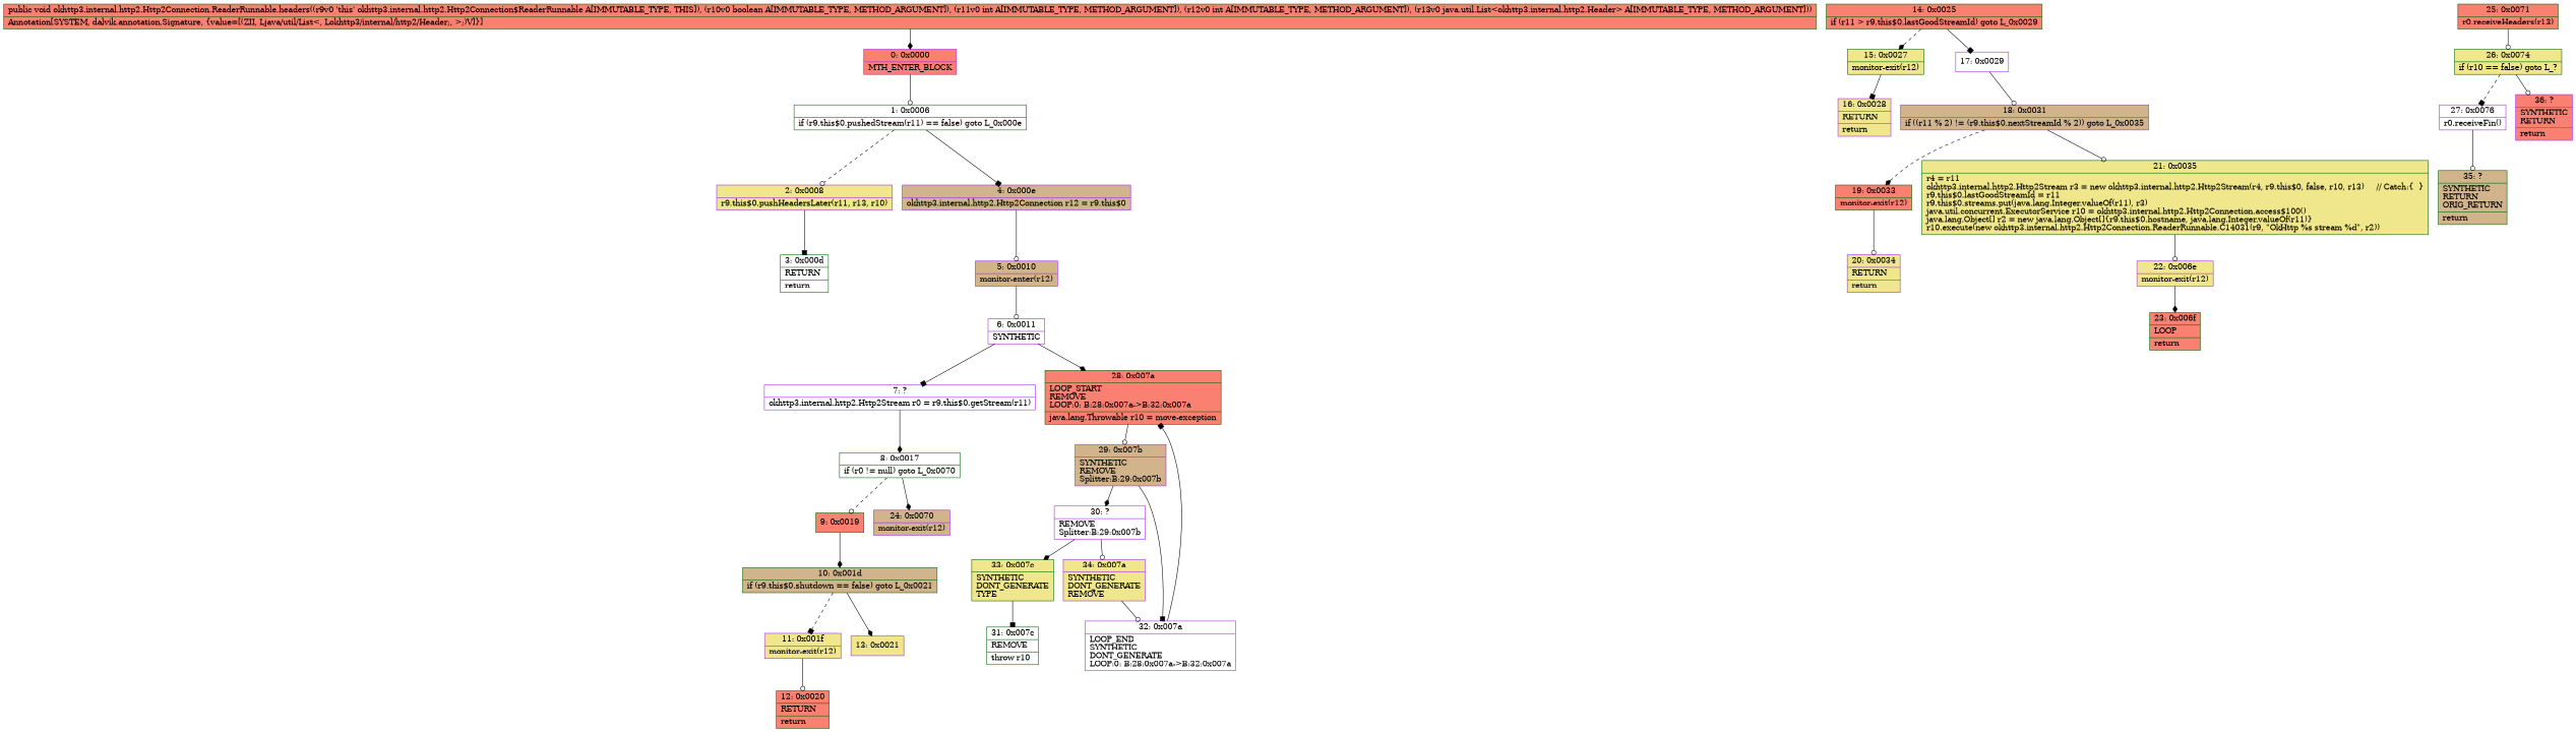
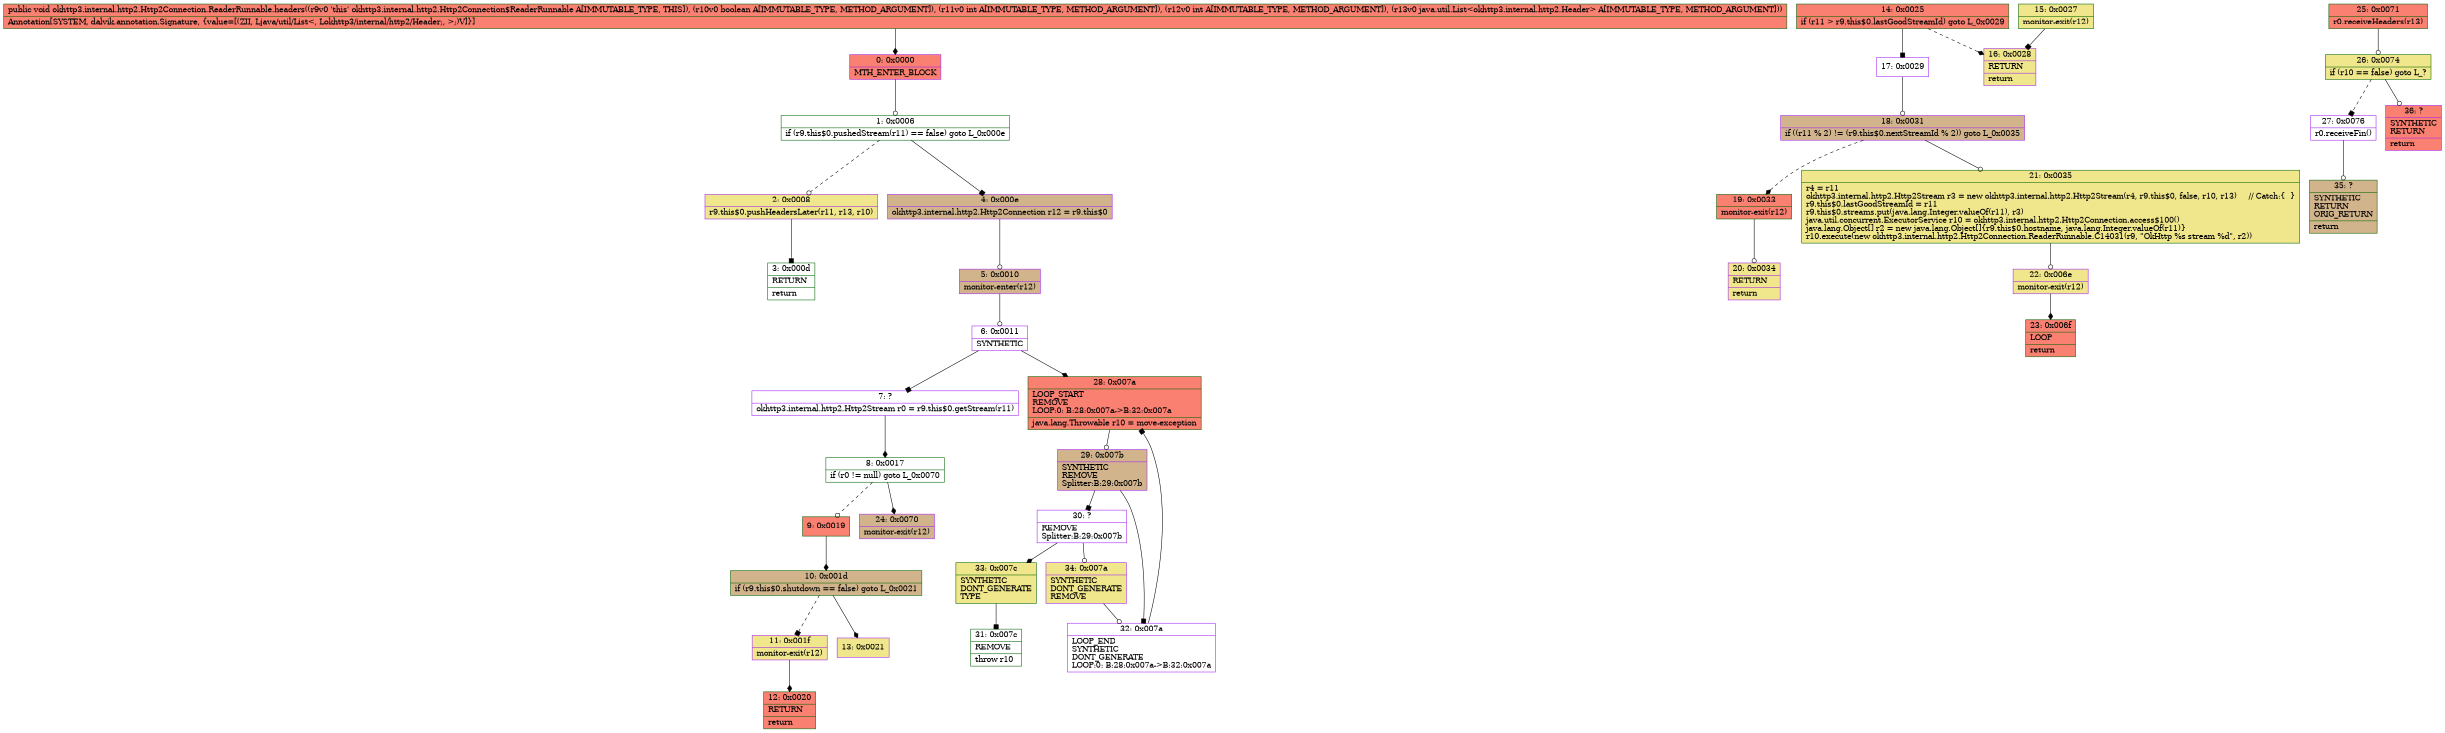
  digraph {
    node [color=purple fillcolor=khaki shape=record style=filled]
    edge [arrowhead=odot]
    n1 [fillcolor=salmon label="{0\:\ 0x0000|MTH_ENTER_BLOCK\l}"]
    n2 [color=darkgreen fillcolor=white label="{1\:\ 0x0006|if (r9.this$0.pushedStream(r11) == false) goto L_0x000e\l}"]
    n3 [label="{2\:\ 0x0008|r9.this$0.pushHeadersLater(r11, r13, r10)\l}"]
    n4 [fillcolor=tan label="{4\:\ 0x000e|okhttp3.internal.http2.Http2Connection r12 = r9.this$0\l}"]
    n5 [color=darkgreen fillcolor=white label="{3\:\ 0x000d|RETURN\l|return\l}"]
    n6 [fillcolor=tan label="{5\:\ 0x0010|monitor\-enter(r12)\l}"]
    n7 [fillcolor=white label="{6\:\ 0x0011|SYNTHETIC\l}"]
    n8 [fillcolor=white label="{7\:\ ?|okhttp3.internal.http2.Http2Stream r0 = r9.this$0.getStream(r11)\l}"]
    n9 [color=darkgreen fillcolor=salmon label="{28\:\ 0x007a|LOOP_START\lREMOVE\lLOOP:0: B:28:0x007a\-\>B:32:0x007a\l|java.lang.Throwable r10 = move\-exception\l}"]
    n10 [color=darkgreen fillcolor=white label="{8\:\ 0x0017|if (r0 != null) goto L_0x0070\l}"]
    n11 [fillcolor=tan label="{29\:\ 0x007b|SYNTHETIC\lREMOVE\lSplitter:B:29:0x007b\l}"]
    n12 [color=darkgreen fillcolor=salmon label="{9\:\ 0x0019}"]
    n13 [fillcolor=tan label="{24\:\ 0x0070|monitor\-exit(r12)\l}"]
    n14 [color=darkgreen fillcolor=tan label="{10\:\ 0x001d|if (r9.this$0.shutdown == false) goto L_0x0021\l}"]
    n15 [label="{11\:\ 0x001f|monitor\-exit(r12)\l}"]
    n16 [label="{13\:\ 0x0021}"]
    n17 [color=darkgreen fillcolor=salmon label="{12\:\ 0x0020|RETURN\l|return\l}"]
    n18 [color=darkgreen fillcolor=salmon label="{14\:\ 0x0025|if (r11 \> r9.this$0.lastGoodStreamId) goto L_0x0029\l}"]
    n19 [color=darkgreen label="{15\:\ 0x0027|monitor\-exit(r12)\l}"]
    n20 [fillcolor=white label="{17\:\ 0x0029}"]
    n21 [label="{16\:\ 0x0028|RETURN\l|return\l}"]
    n22 [fillcolor=tan label="{18\:\ 0x0031|if ((r11 % 2) != (r9.this$0.nextStreamId % 2)) goto L_0x0035\l}"]
    n23 [color=darkgreen fillcolor=salmon label="{19\:\ 0x0033|monitor\-exit(r12)\l}"]
    n24 [color=darkgreen label="{21\:\ 0x0035|r4 = r11\lokhttp3.internal.http2.Http2Stream r3 = new okhttp3.internal.http2.Http2Stream(r4, r9.this$0, false, r10, r13)     \/\/ Catch:\{  \}\lr9.this$0.lastGoodStreamId = r11\lr9.this$0.streams.put(java.lang.Integer.valueOf(r11), r3)\ljava.util.concurrent.ExecutorService r10 = okhttp3.internal.http2.Http2Connection.access$100()\ljava.lang.Object[] r2 = new java.lang.Object[]\{r9.this$0.hostname, java.lang.Integer.valueOf(r11)\}\lr10.execute(new okhttp3.internal.http2.Http2Connection.ReaderRunnable.C14031(r9, \"OkHttp %s stream %d\", r2))\l}"]
    n25 [label="{20\:\ 0x0034|RETURN\l|return\l}"]
    n26 [label="{22\:\ 0x006e|monitor\-exit(r12)\l}"]
    n27 [color=darkgreen fillcolor=salmon label="{23\:\ 0x006f|LOOP\l|return\l}"]
    n28 [color=darkgreen fillcolor=salmon label="{25\:\ 0x0071|r0.receiveHeaders(r13)\l}"]
    n29 [color=darkgreen label="{26\:\ 0x0074|if (r10 == false) goto L_?\l}"]
    n30 [fillcolor=white label="{27\:\ 0x0076|r0.receiveFin()\l}"]
    n31 [fillcolor=salmon label="{36\:\ ?|SYNTHETIC\lRETURN\l|return\l}"]
    n32 [color=darkgreen fillcolor=tan label="{35\:\ ?|SYNTHETIC\lRETURN\lORIG_RETURN\l|return\l}"]
    n33 [fillcolor=white label="{30\:\ ?|REMOVE\lSplitter:B:29:0x007b\l}"]
    n34 [fillcolor=white label="{32\:\ 0x007a|LOOP_END\lSYNTHETIC\lDONT_GENERATE\lLOOP:0: B:28:0x007a\-\>B:32:0x007a\l}"]
    n35 [color=darkgreen label="{33\:\ 0x007c|SYNTHETIC\lDONT_GENERATE\lTYPE\l}"]
    n36 [label="{34\:\ 0x007a|SYNTHETIC\lDONT_GENERATE\lREMOVE\l}"]
    n37 [color=darkgreen fillcolor=white label="{31\:\ 0x007c|REMOVE\l|throw r10\l}"]
    n38 [color=darkgreen fillcolor=salmon label="{public void okhttp3.internal.http2.Http2Connection.ReaderRunnable.headers((r9v0 'this' okhttp3.internal.http2.Http2Connection$ReaderRunnable A[IMMUTABLE_TYPE, THIS]), (r10v0 boolean A[IMMUTABLE_TYPE, METHOD_ARGUMENT]), (r11v0 int A[IMMUTABLE_TYPE, METHOD_ARGUMENT]), (r12v0 int A[IMMUTABLE_TYPE, METHOD_ARGUMENT]), (r13v0 java.util.List\<okhttp3.internal.http2.Header\> A[IMMUTABLE_TYPE, METHOD_ARGUMENT]))  | Annotation[SYSTEM, dalvik.annotation.Signature, \{value=[(ZII, Ljava\/util\/List\<, Lokhttp3\/internal\/http2\/Header;, \>;)V]\}]\l}"]
    n1 -> n2
    n2 -> n3 [style=dashed]
    n2 -> n4 [arrowhead=box]
    n3 -> n5 [arrowhead=box]
    n4 -> n6
    n6 -> n7
    n7 -> n8 [arrowhead=box]
    n7 -> n9 [arrowhead=diamond]
    n8 -> n10 [arrowhead=diamond]
    n9 -> n11
    n10 -> n12 [style=dashed]
    n10 -> n13 [arrowhead=diamond]
-   n11 -> n33 [arrowhead=diamond]
+   n11 -> n33 [arrowhead=box]
    n11 -> n34 [arrowhead=box]
    n12 -> n14 [arrowhead=diamond]
    n14 -> n15 [arrowhead=box style=dashed]
    n14 -> n16 [arrowhead=diamond]
-   n15 -> n17
-   n18 -> n19 [arrowhead=diamond style=dashed]
+   n15 -> n17 [arrowhead=diamond]
+   n18 -> n21 [arrowhead=diamond style=dashed]
    n18 -> n20 [arrowhead=box]
    n19 -> n21 [arrowhead=box]
    n20 -> n22
    n22 -> n23 [arrowhead=diamond style=dashed]
    n22 -> n24
    n23 -> n25
    n24 -> n26
    n26 -> n27 [arrowhead=diamond]
    n28 -> n29
    n29 -> n30 [arrowhead=box style=dashed]
    n29 -> n31
    n30 -> n32
    n33 -> n35 [arrowhead=diamond]
    n33 -> n36
    n34 -> n9 [arrowhead=box]
    n35 -> n37 [arrowhead=box]
    n36 -> n34
    n38 -> n1 [arrowhead=diamond]
  }
